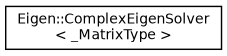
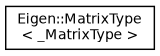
  digraph {
    rankdir=LR
    fontname="DejaVu Sans"
-   n1 [color=black fillcolor=white fontname="DejaVu Sans" fontsize=10 height=0.2 label="Eigen::ComplexEigenSolver\l\< _MatrixType \>" shape=record style=filled width=0.4]
+   n1 [color=black fillcolor=white fontname="DejaVu Sans" fontsize=10 height=0.2 label="Eigen::MatrixType\l\< _MatrixType \>" shape=record style=filled width=0.4]
  }
